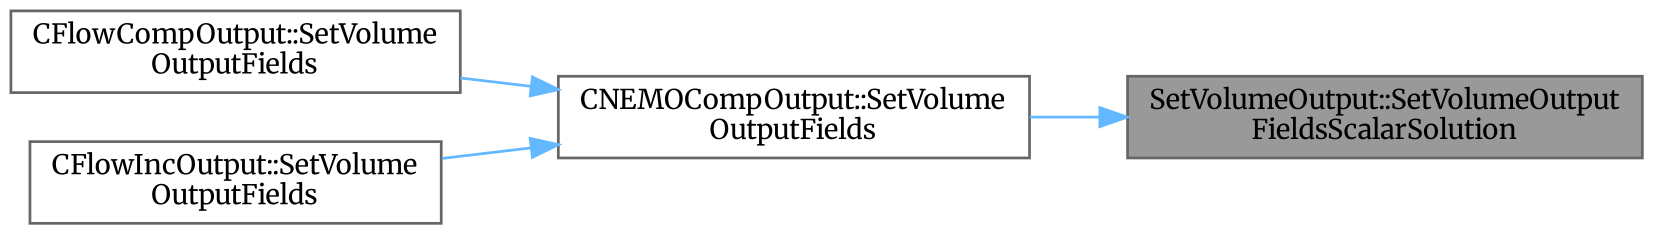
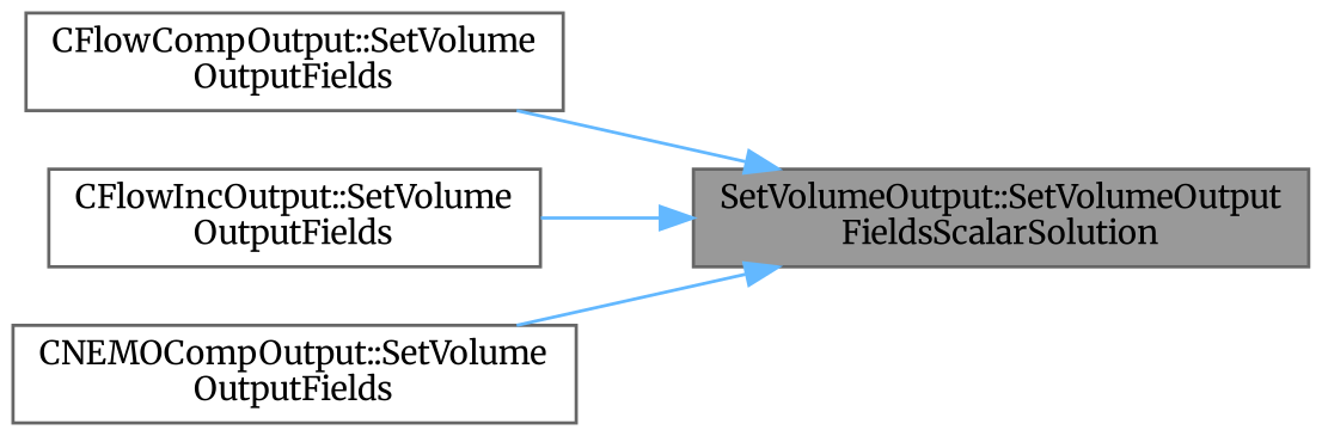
  digraph {
    fontname=Merriweather
    rankdir=RL
    node [color=grey40 fillcolor=white fontname=Merriweather fontsize=10 shape=box style=filled]
    edge [color=steelblue1 dir=back fontname=Merriweather fontsize=10 labelfontname=Helvetica labelfontsize=10 style=solid]
    n1 [color=gray40 fillcolor=grey60 fontcolor=black height=0.2 label="SetVolumeOutput::SetVolumeOutput\lFieldsScalarSolution" width=0.4]
    n2 [height=0.2 label="CFlowCompOutput::SetVolume\lOutputFields" width=0.4]
    n3 [height=0.2 label="CFlowIncOutput::SetVolume\lOutputFields" width=0.4]
    n4 [height=0.2 label="CNEMOCompOutput::SetVolume\lOutputFields" width=0.4]
-   n4 -> n2
-   n4 -> n3
+   n1 -> n2
+   n1 -> n3
    n1 -> n4
  }
